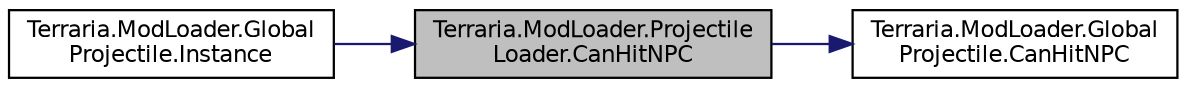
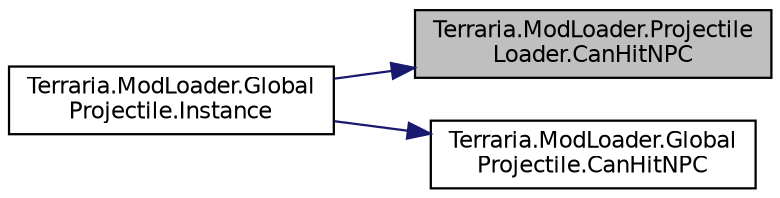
  digraph {
    rankdir=LR
    node [color=black fillcolor=white fontname=Helvetica fontsize=10 shape=record style=filled]
    edge [color=midnightblue fontname=Helvetica fontsize=10 labelfontname=Helvetica labelfontsize=10 style=solid]
    n1 [fillcolor=grey75 fontcolor=black height=0.2 label="Terraria.ModLoader.Projectile\lLoader.CanHitNPC" width=0.4]
    n2 [height=0.2 label="Terraria.ModLoader.Global\lProjectile.CanHitNPC" width=0.4]
    n3 [height=0.2 label="Terraria.ModLoader.Global\lProjectile.Instance" width=0.4]
-   n1 -> n2
+   n3 -> n2
    n3 -> n1
  }
